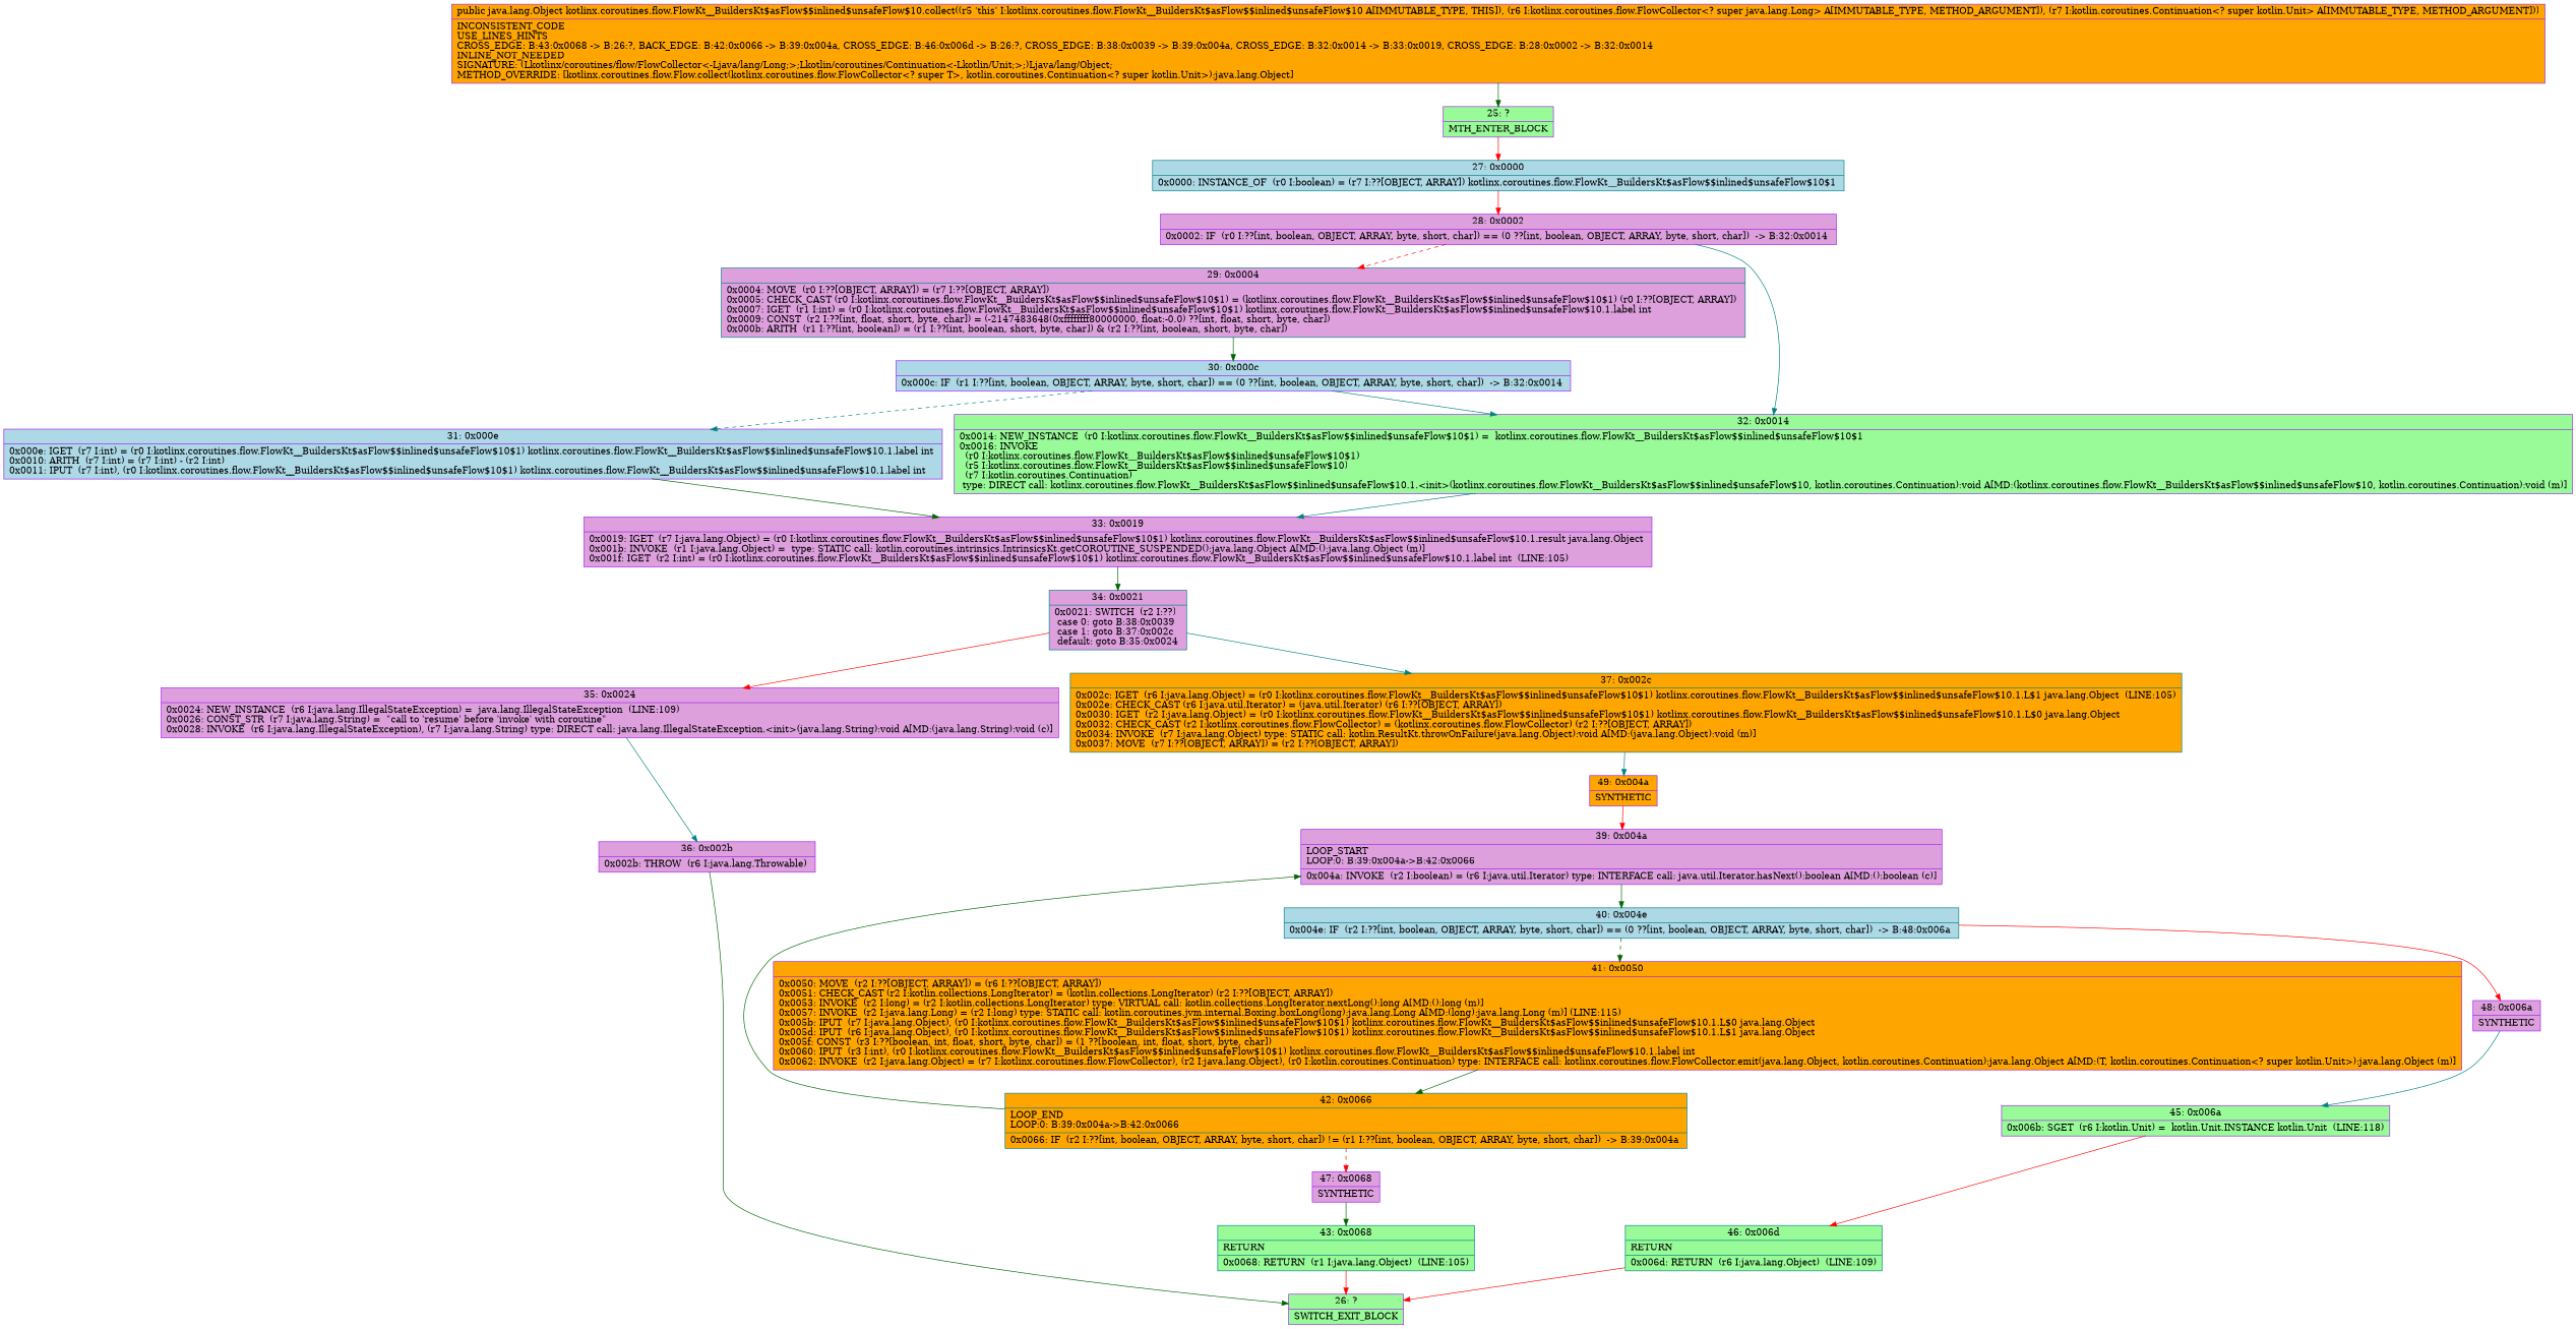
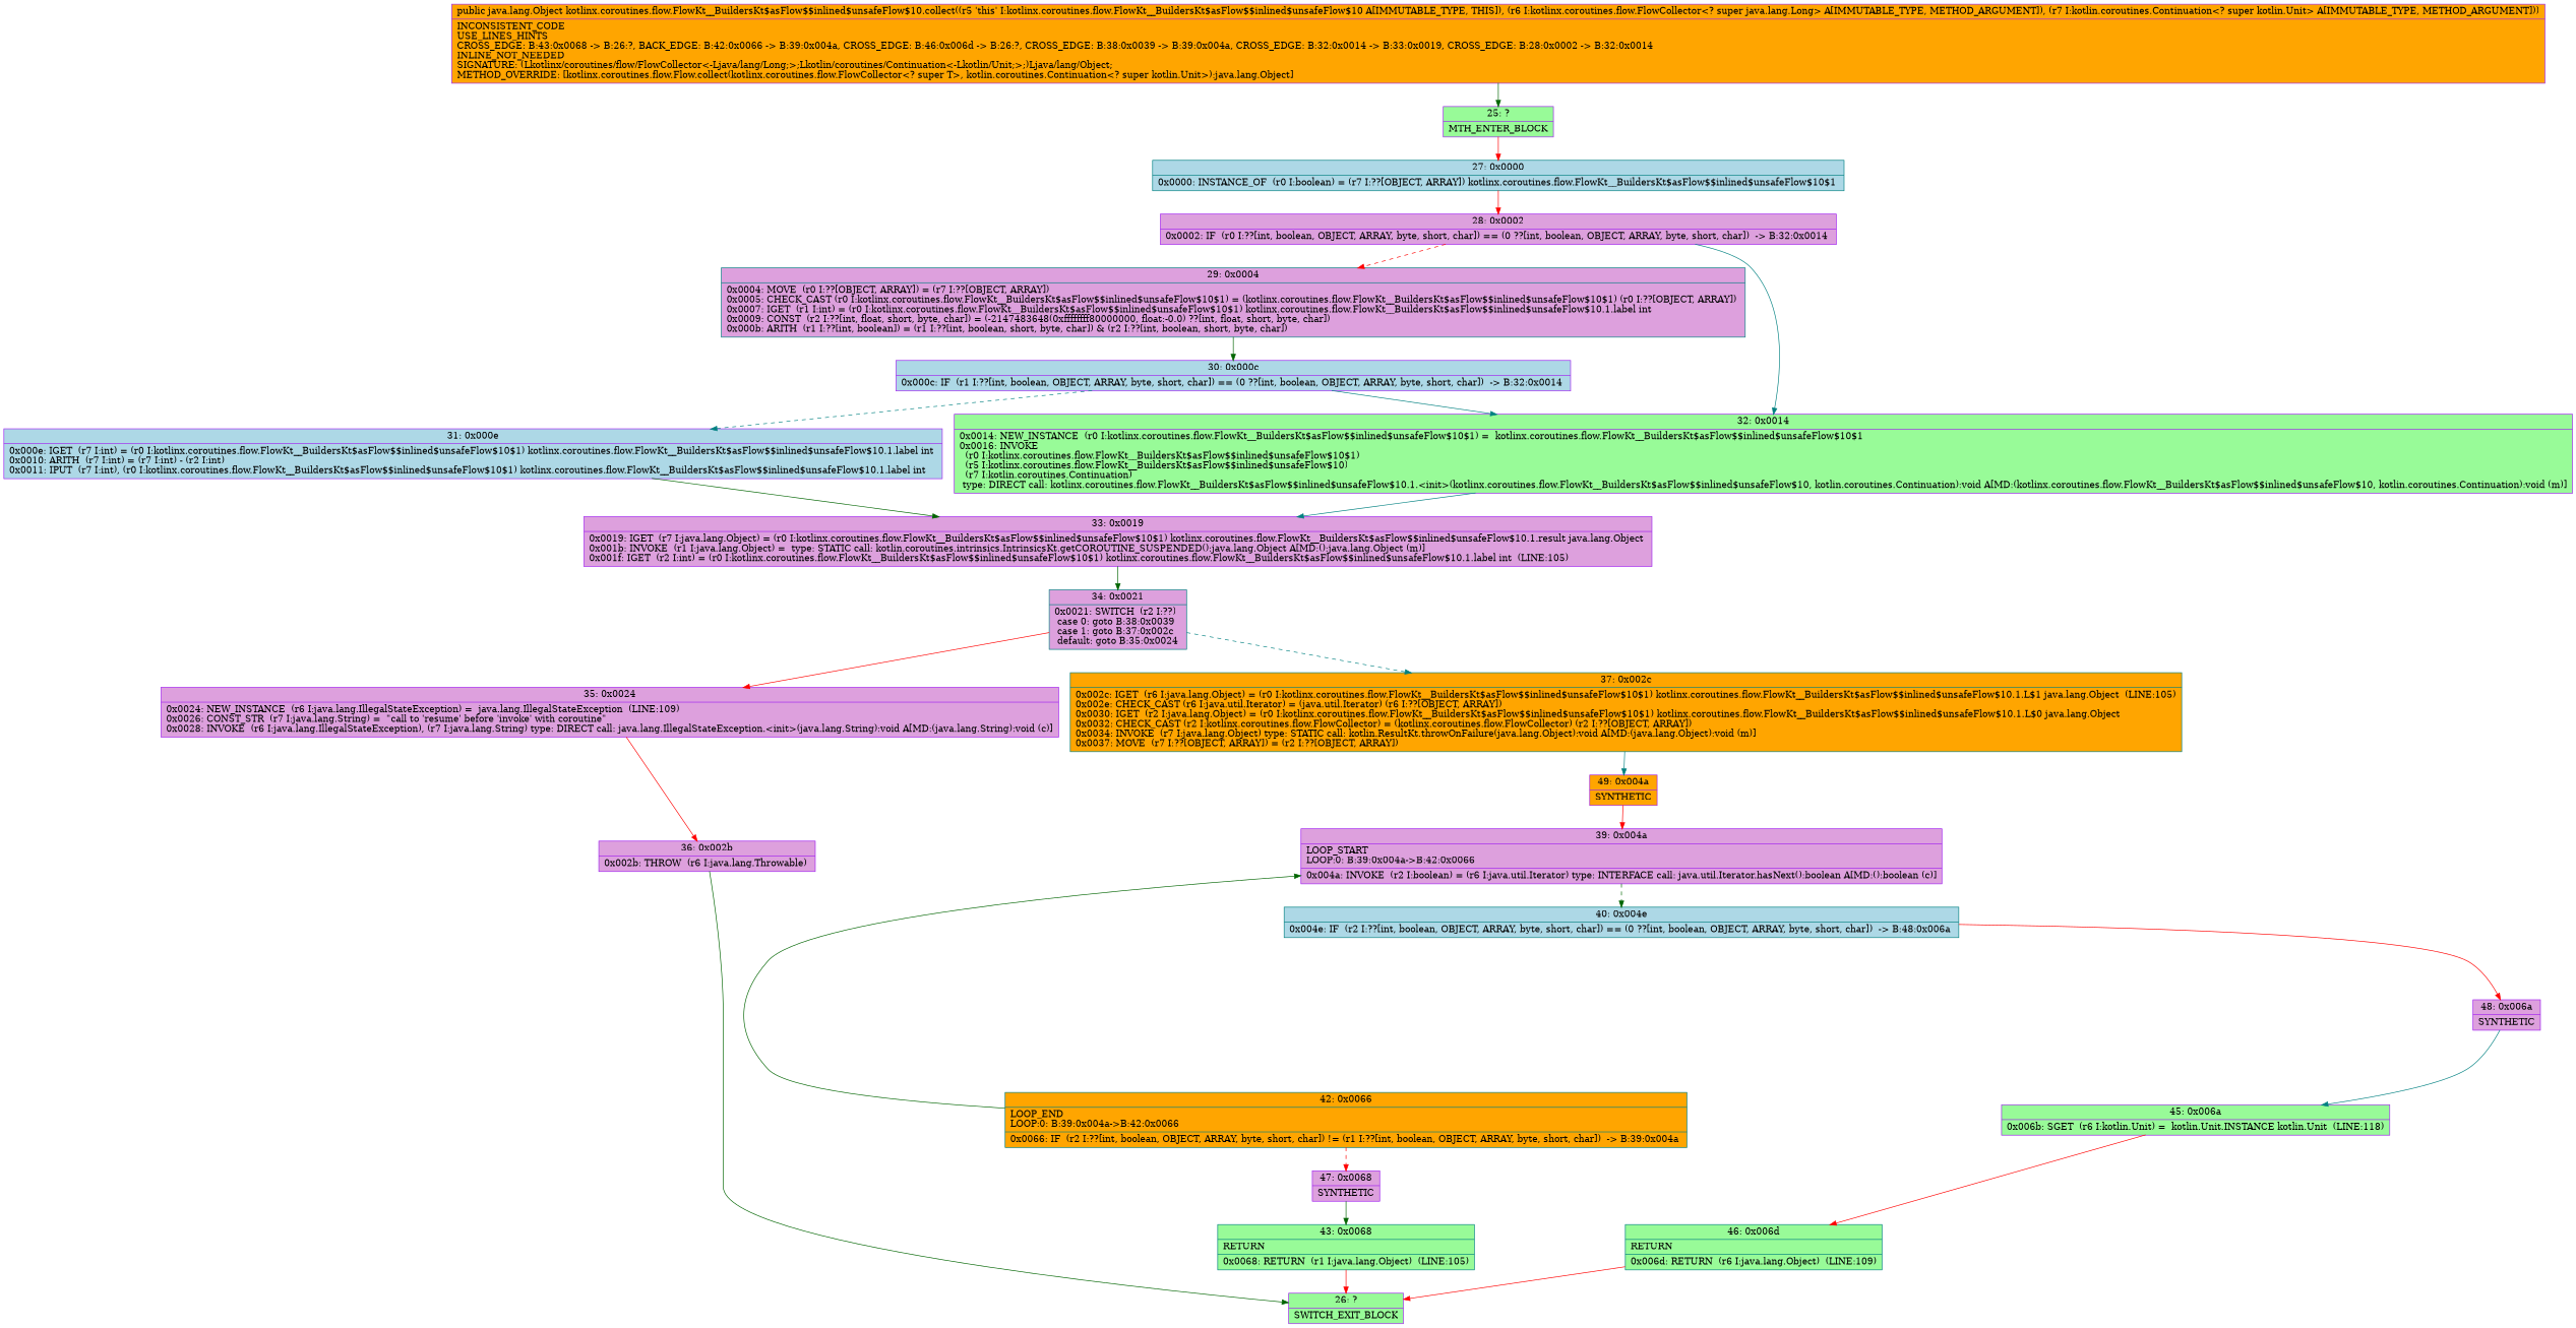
  digraph {
    node [color=purple fillcolor=plum shape=record style=filled]
    edge [color=red]
    n1 [fillcolor=palegreen label="{25\:\ ?|MTH_ENTER_BLOCK\l}"]
    n2 [color=teal fillcolor=lightblue label="{27\:\ 0x0000|0x0000: INSTANCE_OF  (r0 I:boolean) = (r7 I:??[OBJECT, ARRAY]) kotlinx.coroutines.flow.FlowKt__BuildersKt$asFlow$$inlined$unsafeFlow$10$1 \l}"]
    n3 [label="{28\:\ 0x0002|0x0002: IF  (r0 I:??[int, boolean, OBJECT, ARRAY, byte, short, char]) == (0 ??[int, boolean, OBJECT, ARRAY, byte, short, char])  \-\> B:32:0x0014 \l}"]
    n4 [color=teal label="{29\:\ 0x0004|0x0004: MOVE  (r0 I:??[OBJECT, ARRAY]) = (r7 I:??[OBJECT, ARRAY]) \l0x0005: CHECK_CAST (r0 I:kotlinx.coroutines.flow.FlowKt__BuildersKt$asFlow$$inlined$unsafeFlow$10$1) = (kotlinx.coroutines.flow.FlowKt__BuildersKt$asFlow$$inlined$unsafeFlow$10$1) (r0 I:??[OBJECT, ARRAY]) \l0x0007: IGET  (r1 I:int) = (r0 I:kotlinx.coroutines.flow.FlowKt__BuildersKt$asFlow$$inlined$unsafeFlow$10$1) kotlinx.coroutines.flow.FlowKt__BuildersKt$asFlow$$inlined$unsafeFlow$10.1.label int \l0x0009: CONST  (r2 I:??[int, float, short, byte, char]) = (\-2147483648(0xffffffff80000000, float:\-0.0) ??[int, float, short, byte, char]) \l0x000b: ARITH  (r1 I:??[int, boolean]) = (r1 I:??[int, boolean, short, byte, char]) & (r2 I:??[int, boolean, short, byte, char]) \l}"]
    n5 [fillcolor=palegreen label="{32\:\ 0x0014|0x0014: NEW_INSTANCE  (r0 I:kotlinx.coroutines.flow.FlowKt__BuildersKt$asFlow$$inlined$unsafeFlow$10$1) =  kotlinx.coroutines.flow.FlowKt__BuildersKt$asFlow$$inlined$unsafeFlow$10$1 \l0x0016: INVOKE  \l  (r0 I:kotlinx.coroutines.flow.FlowKt__BuildersKt$asFlow$$inlined$unsafeFlow$10$1)\l  (r5 I:kotlinx.coroutines.flow.FlowKt__BuildersKt$asFlow$$inlined$unsafeFlow$10)\l  (r7 I:kotlin.coroutines.Continuation)\l type: DIRECT call: kotlinx.coroutines.flow.FlowKt__BuildersKt$asFlow$$inlined$unsafeFlow$10.1.\<init\>(kotlinx.coroutines.flow.FlowKt__BuildersKt$asFlow$$inlined$unsafeFlow$10, kotlin.coroutines.Continuation):void A[MD:(kotlinx.coroutines.flow.FlowKt__BuildersKt$asFlow$$inlined$unsafeFlow$10, kotlin.coroutines.Continuation):void (m)]\l}"]
    n6 [fillcolor=lightblue label="{30\:\ 0x000c|0x000c: IF  (r1 I:??[int, boolean, OBJECT, ARRAY, byte, short, char]) == (0 ??[int, boolean, OBJECT, ARRAY, byte, short, char])  \-\> B:32:0x0014 \l}"]
    n7 [label="{33\:\ 0x0019|0x0019: IGET  (r7 I:java.lang.Object) = (r0 I:kotlinx.coroutines.flow.FlowKt__BuildersKt$asFlow$$inlined$unsafeFlow$10$1) kotlinx.coroutines.flow.FlowKt__BuildersKt$asFlow$$inlined$unsafeFlow$10.1.result java.lang.Object \l0x001b: INVOKE  (r1 I:java.lang.Object) =  type: STATIC call: kotlin.coroutines.intrinsics.IntrinsicsKt.getCOROUTINE_SUSPENDED():java.lang.Object A[MD:():java.lang.Object (m)]\l0x001f: IGET  (r2 I:int) = (r0 I:kotlinx.coroutines.flow.FlowKt__BuildersKt$asFlow$$inlined$unsafeFlow$10$1) kotlinx.coroutines.flow.FlowKt__BuildersKt$asFlow$$inlined$unsafeFlow$10.1.label int  (LINE:105)\l}"]
    n8 [fillcolor=lightblue label="{31\:\ 0x000e|0x000e: IGET  (r7 I:int) = (r0 I:kotlinx.coroutines.flow.FlowKt__BuildersKt$asFlow$$inlined$unsafeFlow$10$1) kotlinx.coroutines.flow.FlowKt__BuildersKt$asFlow$$inlined$unsafeFlow$10.1.label int \l0x0010: ARITH  (r7 I:int) = (r7 I:int) \- (r2 I:int) \l0x0011: IPUT  (r7 I:int), (r0 I:kotlinx.coroutines.flow.FlowKt__BuildersKt$asFlow$$inlined$unsafeFlow$10$1) kotlinx.coroutines.flow.FlowKt__BuildersKt$asFlow$$inlined$unsafeFlow$10.1.label int \l}"]
    n9 [color=teal label="{34\:\ 0x0021|0x0021: SWITCH  (r2 I:??)\l case 0: goto B:38:0x0039\l case 1: goto B:37:0x002c\l default: goto B:35:0x0024 \l}"]
    n10 [label="{35\:\ 0x0024|0x0024: NEW_INSTANCE  (r6 I:java.lang.IllegalStateException) =  java.lang.IllegalStateException  (LINE:109)\l0x0026: CONST_STR  (r7 I:java.lang.String) =  \"call to 'resume' before 'invoke' with coroutine\" \l0x0028: INVOKE  (r6 I:java.lang.IllegalStateException), (r7 I:java.lang.String) type: DIRECT call: java.lang.IllegalStateException.\<init\>(java.lang.String):void A[MD:(java.lang.String):void (c)]\l}"]
    n11 [color=teal fillcolor=orange label="{37\:\ 0x002c|0x002c: IGET  (r6 I:java.lang.Object) = (r0 I:kotlinx.coroutines.flow.FlowKt__BuildersKt$asFlow$$inlined$unsafeFlow$10$1) kotlinx.coroutines.flow.FlowKt__BuildersKt$asFlow$$inlined$unsafeFlow$10.1.L$1 java.lang.Object  (LINE:105)\l0x002e: CHECK_CAST (r6 I:java.util.Iterator) = (java.util.Iterator) (r6 I:??[OBJECT, ARRAY]) \l0x0030: IGET  (r2 I:java.lang.Object) = (r0 I:kotlinx.coroutines.flow.FlowKt__BuildersKt$asFlow$$inlined$unsafeFlow$10$1) kotlinx.coroutines.flow.FlowKt__BuildersKt$asFlow$$inlined$unsafeFlow$10.1.L$0 java.lang.Object \l0x0032: CHECK_CAST (r2 I:kotlinx.coroutines.flow.FlowCollector) = (kotlinx.coroutines.flow.FlowCollector) (r2 I:??[OBJECT, ARRAY]) \l0x0034: INVOKE  (r7 I:java.lang.Object) type: STATIC call: kotlin.ResultKt.throwOnFailure(java.lang.Object):void A[MD:(java.lang.Object):void (m)]\l0x0037: MOVE  (r7 I:??[OBJECT, ARRAY]) = (r2 I:??[OBJECT, ARRAY]) \l}"]
    n12 [label="{36\:\ 0x002b|0x002b: THROW  (r6 I:java.lang.Throwable) \l}"]
    n13 [fillcolor=orange label="{49\:\ 0x004a|SYNTHETIC\l}"]
    n14 [fillcolor=palegreen label="{26\:\ ?|SWITCH_EXIT_BLOCK\l}"]
    n15 [label="{39\:\ 0x004a|LOOP_START\lLOOP:0: B:39:0x004a\-\>B:42:0x0066\l|0x004a: INVOKE  (r2 I:boolean) = (r6 I:java.util.Iterator) type: INTERFACE call: java.util.Iterator.hasNext():boolean A[MD:():boolean (c)]\l}"]
    n16 [color=teal fillcolor=lightblue label="{40\:\ 0x004e|0x004e: IF  (r2 I:??[int, boolean, OBJECT, ARRAY, byte, short, char]) == (0 ??[int, boolean, OBJECT, ARRAY, byte, short, char])  \-\> B:48:0x006a \l}"]
-   n17 [fillcolor=orange label="{41\:\ 0x0050|0x0050: MOVE  (r2 I:??[OBJECT, ARRAY]) = (r6 I:??[OBJECT, ARRAY]) \l0x0051: CHECK_CAST (r2 I:kotlin.collections.LongIterator) = (kotlin.collections.LongIterator) (r2 I:??[OBJECT, ARRAY]) \l0x0053: INVOKE  (r2 I:long) = (r2 I:kotlin.collections.LongIterator) type: VIRTUAL call: kotlin.collections.LongIterator.nextLong():long A[MD:():long (m)]\l0x0057: INVOKE  (r2 I:java.lang.Long) = (r2 I:long) type: STATIC call: kotlin.coroutines.jvm.internal.Boxing.boxLong(long):java.lang.Long A[MD:(long):java.lang.Long (m)] (LINE:115)\l0x005b: IPUT  (r7 I:java.lang.Object), (r0 I:kotlinx.coroutines.flow.FlowKt__BuildersKt$asFlow$$inlined$unsafeFlow$10$1) kotlinx.coroutines.flow.FlowKt__BuildersKt$asFlow$$inlined$unsafeFlow$10.1.L$0 java.lang.Object \l0x005d: IPUT  (r6 I:java.lang.Object), (r0 I:kotlinx.coroutines.flow.FlowKt__BuildersKt$asFlow$$inlined$unsafeFlow$10$1) kotlinx.coroutines.flow.FlowKt__BuildersKt$asFlow$$inlined$unsafeFlow$10.1.L$1 java.lang.Object \l0x005f: CONST  (r3 I:??[boolean, int, float, short, byte, char]) = (1 ??[boolean, int, float, short, byte, char]) \l0x0060: IPUT  (r3 I:int), (r0 I:kotlinx.coroutines.flow.FlowKt__BuildersKt$asFlow$$inlined$unsafeFlow$10$1) kotlinx.coroutines.flow.FlowKt__BuildersKt$asFlow$$inlined$unsafeFlow$10.1.label int \l0x0062: INVOKE  (r2 I:java.lang.Object) = (r7 I:kotlinx.coroutines.flow.FlowCollector), (r2 I:java.lang.Object), (r0 I:kotlin.coroutines.Continuation) type: INTERFACE call: kotlinx.coroutines.flow.FlowCollector.emit(java.lang.Object, kotlin.coroutines.Continuation):java.lang.Object A[MD:(T, kotlin.coroutines.Continuation\<? super kotlin.Unit\>):java.lang.Object (m)]\l}"]
    n18 [label="{48\:\ 0x006a|SYNTHETIC\l}"]
    n19 [color=teal fillcolor=orange label="{42\:\ 0x0066|LOOP_END\lLOOP:0: B:39:0x004a\-\>B:42:0x0066\l|0x0066: IF  (r2 I:??[int, boolean, OBJECT, ARRAY, byte, short, char]) != (r1 I:??[int, boolean, OBJECT, ARRAY, byte, short, char])  \-\> B:39:0x004a \l}"]
    n20 [fillcolor=palegreen label="{45\:\ 0x006a|0x006b: SGET  (r6 I:kotlin.Unit) =  kotlin.Unit.INSTANCE kotlin.Unit  (LINE:118)\l}"]
    n21 [label="{47\:\ 0x0068|SYNTHETIC\l}"]
    n22 [color=teal fillcolor=palegreen label="{43\:\ 0x0068|RETURN\l|0x0068: RETURN  (r1 I:java.lang.Object)  (LINE:105)\l}"]
    n23 [color=teal fillcolor=palegreen label="{46\:\ 0x006d|RETURN\l|0x006d: RETURN  (r6 I:java.lang.Object)  (LINE:109)\l}"]
    n24 [fillcolor=orange label="{public java.lang.Object kotlinx.coroutines.flow.FlowKt__BuildersKt$asFlow$$inlined$unsafeFlow$10.collect((r5 'this' I:kotlinx.coroutines.flow.FlowKt__BuildersKt$asFlow$$inlined$unsafeFlow$10 A[IMMUTABLE_TYPE, THIS]), (r6 I:kotlinx.coroutines.flow.FlowCollector\<? super java.lang.Long\> A[IMMUTABLE_TYPE, METHOD_ARGUMENT]), (r7 I:kotlin.coroutines.Continuation\<? super kotlin.Unit\> A[IMMUTABLE_TYPE, METHOD_ARGUMENT]))  | INCONSISTENT_CODE\lUSE_LINES_HINTS\lCROSS_EDGE: B:43:0x0068 \-\> B:26:?, BACK_EDGE: B:42:0x0066 \-\> B:39:0x004a, CROSS_EDGE: B:46:0x006d \-\> B:26:?, CROSS_EDGE: B:38:0x0039 \-\> B:39:0x004a, CROSS_EDGE: B:32:0x0014 \-\> B:33:0x0019, CROSS_EDGE: B:28:0x0002 \-\> B:32:0x0014\lINLINE_NOT_NEEDED\lSIGNATURE: (Lkotlinx\/coroutines\/flow\/FlowCollector\<\-Ljava\/lang\/Long;\>;Lkotlin\/coroutines\/Continuation\<\-Lkotlin\/Unit;\>;)Ljava\/lang\/Object;\lMETHOD_OVERRIDE: [kotlinx.coroutines.flow.Flow.collect(kotlinx.coroutines.flow.FlowCollector\<? super T\>, kotlin.coroutines.Continuation\<? super kotlin.Unit\>):java.lang.Object]\l}"]
    n1 -> n2
    n2 -> n3
    n3 -> n4 [style=dashed]
    n3 -> n5 [color=teal]
    n4 -> n6 [color=darkgreen]
    n5 -> n7 [color=teal]
    n6 -> n5 [color=teal]
    n6 -> n8 [color=teal style=dashed]
    n7 -> n9 [color=darkgreen]
    n8 -> n7 [color=darkgreen]
    n9 -> n10
-   n9 -> n11 [color=teal]
-   n10 -> n12 [color=teal]
+   n9 -> n11 [color=teal style=dashed]
+   n10 -> n12
    n11 -> n13 [color=teal]
    n12 -> n14 [color=darkgreen]
    n13 -> n15
-   n15 -> n16 [color=darkgreen]
-   n16 -> n17 [color=darkgreen style=dashed]
+   n15 -> n16 [color=darkgreen style=dashed]
    n16 -> n18
-   n17 -> n19 [color=darkgreen]
    n18 -> n20 [color=teal]
    n19 -> n15 [color=darkgreen]
    n19 -> n21 [style=dashed]
    n20 -> n23
    n21 -> n22 [color=darkgreen]
    n22 -> n14
    n23 -> n14
    n24 -> n1 [color=darkgreen]
  }
